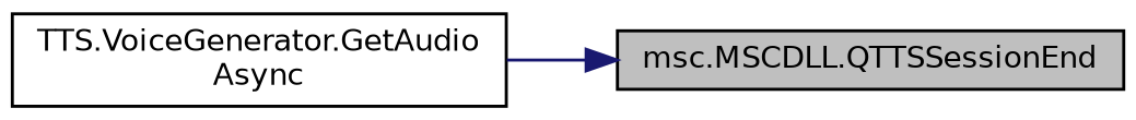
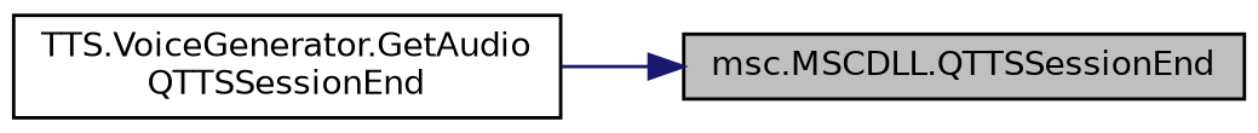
  digraph {
    rankdir=RL
    node [color=black fontname=Helvetica fontsize=10 shape=record style=filled]
    n1 [fillcolor=grey75 fontcolor=black height=0.2 label="msc.MSCDLL.QTTSSessionEnd" width=0.4]
-   n2 [fillcolor=white height=0.2 label="TTS.VoiceGenerator.GetAudio\lAsync" width=0.4]
+   n2 [fillcolor=white height=0.2 label="TTS.VoiceGenerator.GetAudio\lQTTSSessionEnd" width=0.4]
    n1 -> n2 [color=midnightblue dir=back fontname=Helvetica fontsize=10 labelfontname=Helvetica labelfontsize=10 style=solid]
  }
